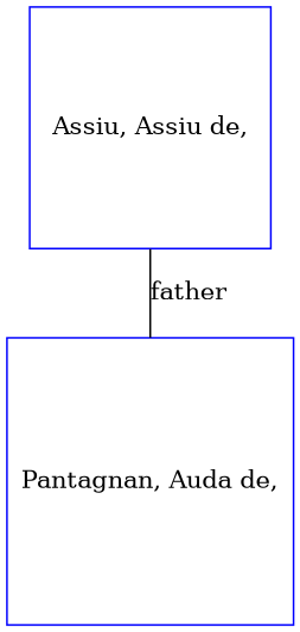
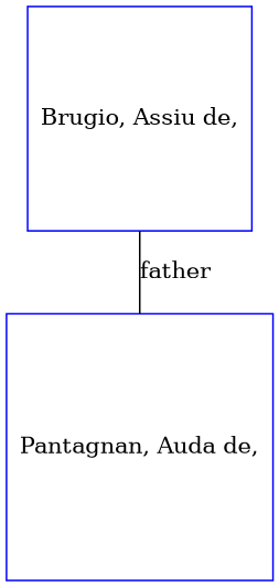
  digraph {
    node [color=blue regular=1 shape=box]
-   n1 [label="Assiu, Assiu de,"]
+   n1 [label="Brugio, Assiu de,"]
    n2 [label="Pantagnan, Auda de,"]
    n1 -> n2 [arrowsize=0.0 dir=none label=father]
  }
